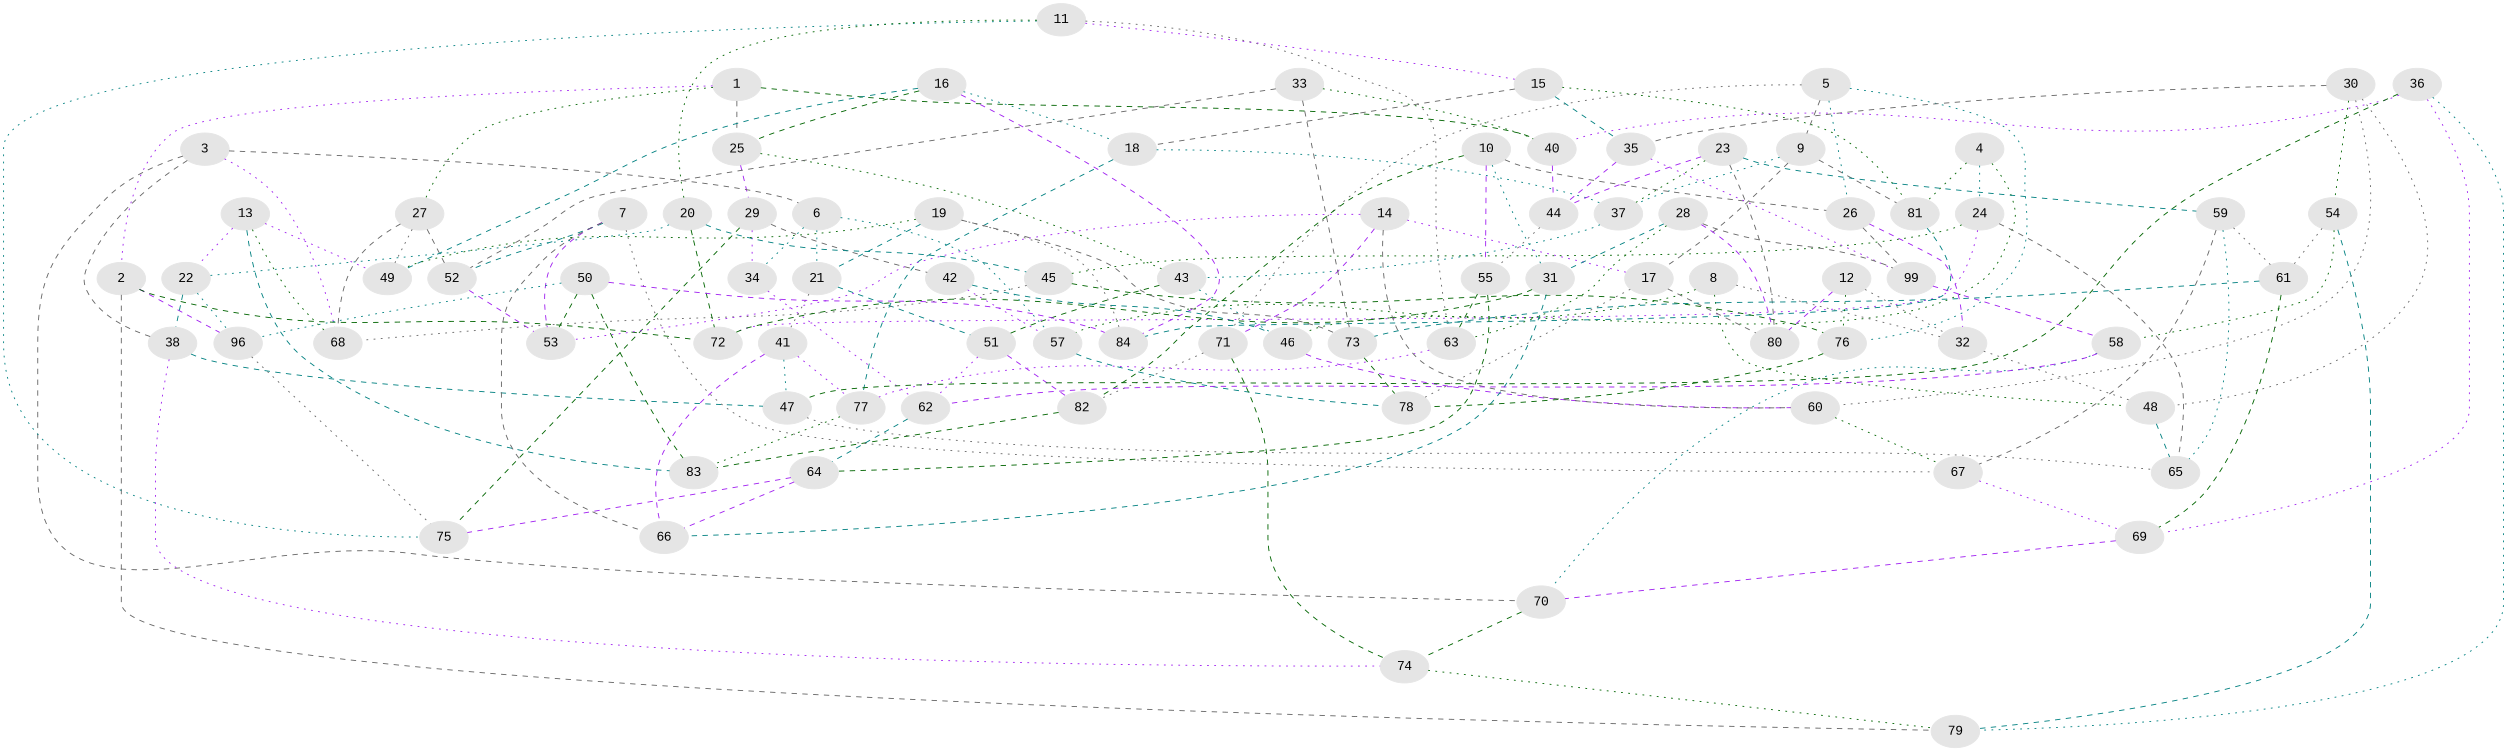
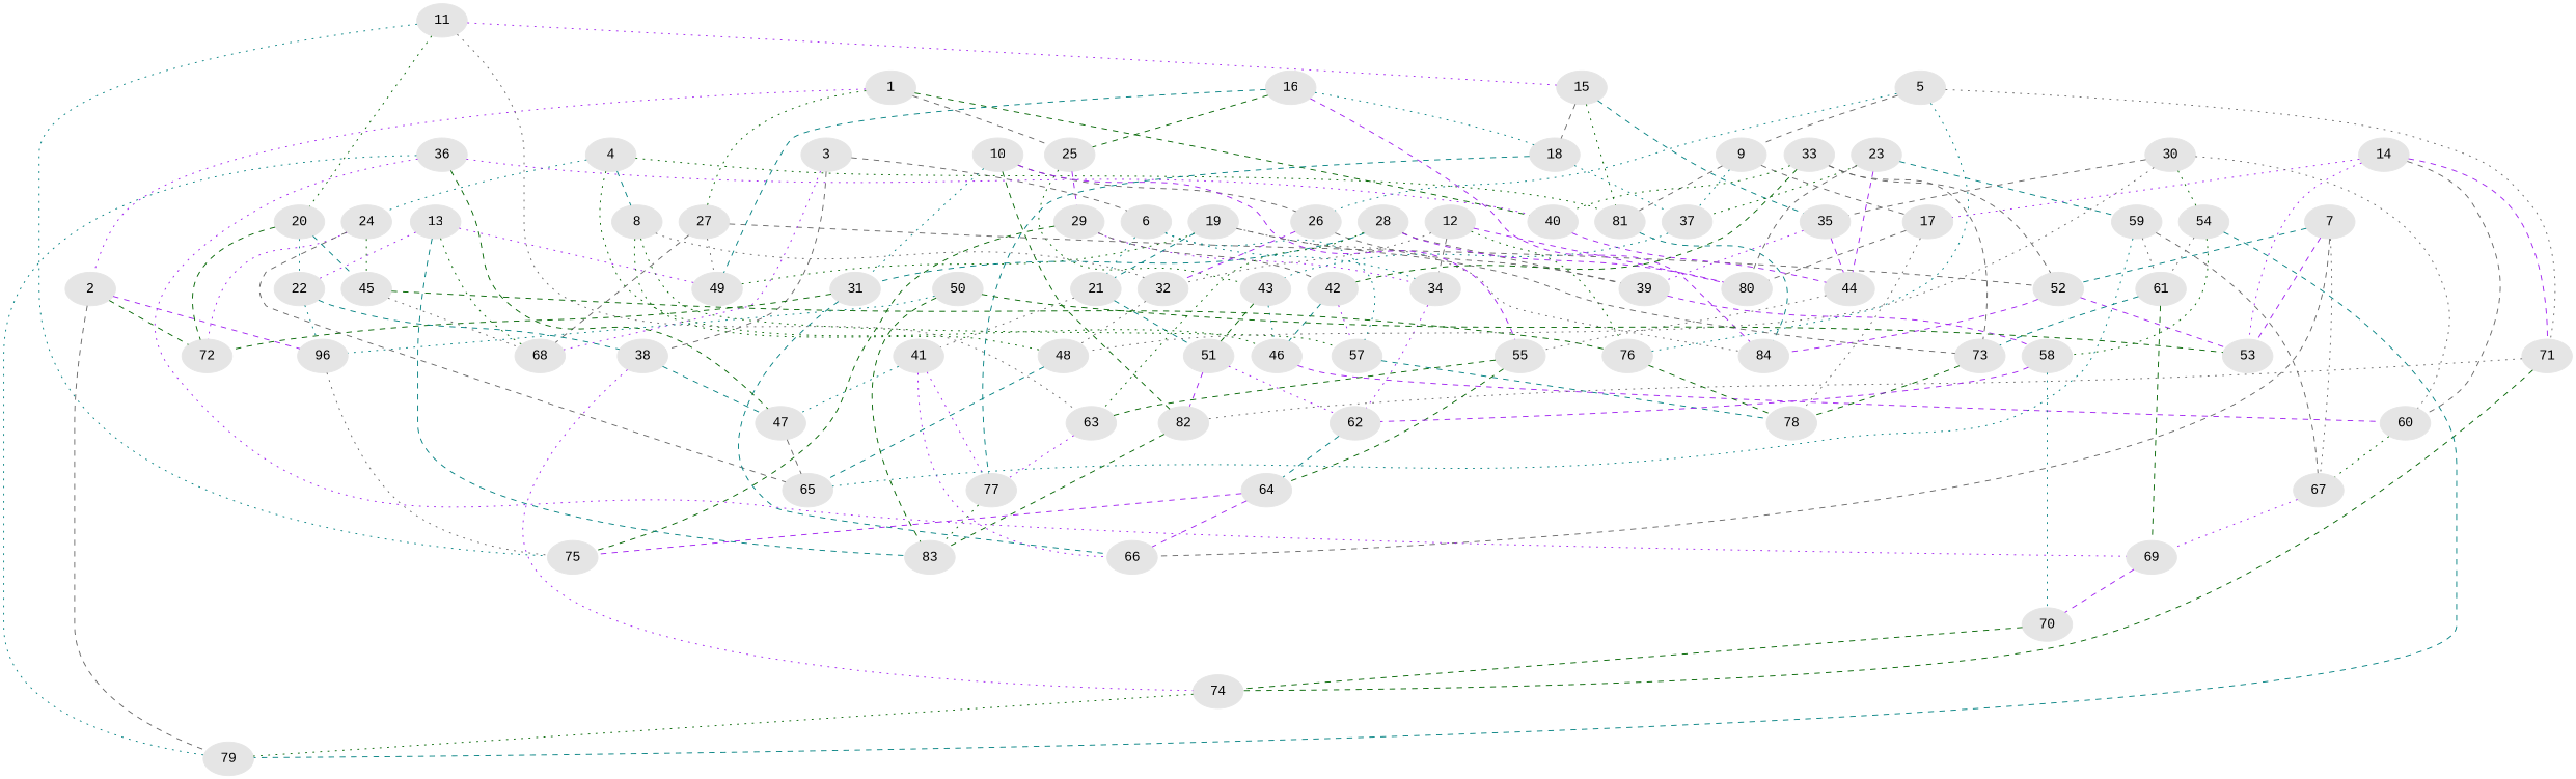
  graph {
    fontname="Liberation Mono"
    node [color=gray90 fontname="Liberation Mono" style=filled]
    edge [color=gray40 fontname="Liberation Mono" style=dashed]
    1
    2
    25
    27
    40
    n6 [label=96]
    72
    79
    29
    43
    68
    52
    49
    44
    75
    3
    6
    38
    70
    21
    34
    57
    47
    74
    4
    8
    24
    46
    81
    32
    48
    45
    65
    60
    84
    5
    9
    26
    71
    76
    17
    37
-   39 [label=99]
+   39
    82
    78
    41
    51
    62
    7
    53
    66
    67
    69
    80
    10
    31
    55
    63
    64
    83
    11
    15
    20
    18
    35
    22
    77
    12
    13
    14
    16
    19
    73
    23
    59
    61
    42
    58
    28
    30
    54
    33
    36
    50
    1 -- 2 [color=purple style=dotted]
    1 -- 25
    1 -- 27 [color=darkgreen style=dotted]
    1 -- 40 [color=darkgreen]
    2 -- n6 [color=purple]
    2 -- 72 [color=darkgreen]
    2 -- 79
    25 -- 29 [color=purple]
    25 -- 43 [color=darkgreen style=dotted]
    27 -- 68
    27 -- 52
    27 -- 49 [style=dotted]
    40 -- 44 [color=purple]
    n6 -- 75 [style=dotted]
    29 -- 75 [color=darkgreen]
    29 -- 34 [color=purple style=dotted]
    29 -- 42
    43 -- 46 [color=teal style=dotted]
    43 -- 51 [color=darkgreen]
    52 -- 53 [color=purple]
    44 -- 55 [style=dotted]
    3 -- 68 [color=purple style=dotted]
    3 -- 6
    3 -- 38
-   3 -- 70
    6 -- 21 [color=teal style=dotted]
    6 -- 34 [color=teal style=dotted]
    6 -- 57 [color=teal style=dotted]
    38 -- 47 [color=teal]
    38 -- 74 [color=purple style=dotted]
    70 -- 74 [color=darkgreen]
    21 -- 41 [style=dotted]
    21 -- 51 [color=teal]
    34 -- 62 [color=purple style=dotted]
    57 -- 78 [color=teal]
-   47 -- 65 [style=dotted]
+   47 -- 65
    74 -- 79 [color=darkgreen style=dotted]
+   4 -- 8 [color=teal]
    4 -- 24 [color=teal style=dotted]
    4 -- 46 [color=darkgreen style=dotted]
    4 -- 81 [color=darkgreen style=dotted]
    8 -- 57 [color=darkgreen style=dotted]
    8 -- 32 [style=dotted]
    8 -- 48 [color=darkgreen style=dotted]
    24 -- 72 [color=purple style=dotted]
    24 -- 45 [color=darkgreen style=dotted]
    24 -- 65
    46 -- 60 [color=purple]
    81 -- 84 [color=teal]
    32 -- 48 [style=dotted]
    48 -- 65 [color=teal]
    45 -- 68 [style=dotted]
    45 -- 76 [color=darkgreen]
    60 -- 67 [color=darkgreen style=dotted]
    5 -- 9
    5 -- 26 [color=teal style=dotted]
    5 -- 71 [style=dotted]
    5 -- 76 [color=teal style=dotted]
    9 -- 81
    9 -- 17
    9 -- 37 [color=teal style=dotted]
    26 -- 32 [color=purple]
    26 -- 39
    71 -- 74 [color=darkgreen]
    71 -- 82 [style=dotted]
    76 -- 78 [color=darkgreen]
    17 -- 78 [style=dotted]
    17 -- 80
    37 -- 43 [color=teal style=dotted]
    39 -- 58 [color=purple]
    82 -- 83 [color=darkgreen]
    41 -- 47 [color=teal style=dotted]
-   41 -- 66 [color=purple]
+   41 -- 66 [color=purple style=dotted]
    41 -- 77 [color=purple style=dotted]
    51 -- 82 [color=purple]
    51 -- 62 [color=purple style=dotted]
    62 -- 64 [color=teal]
    7 -- 52 [color=teal]
    7 -- 53 [color=purple]
    7 -- 66
    7 -- 67 [style=dotted]
    67 -- 69 [color=purple style=dotted]
    69 -- 70 [color=purple]
    10 -- 26
    10 -- 82 [color=darkgreen]
    10 -- 31 [color=teal style=dotted]
    10 -- 55 [color=purple]
    31 -- 72 [color=darkgreen]
    31 -- 66 [color=teal]
    55 -- 63 [color=darkgreen]
    55 -- 64 [color=darkgreen]
    63 -- 77 [color=purple style=dotted]
    64 -- 75 [color=purple]
    64 -- 66 [color=purple]
    11 -- 75 [color=teal style=dotted]
    11 -- 63 [style=dotted]
    11 -- 15 [color=purple style=dotted]
    11 -- 20 [color=darkgreen style=dotted]
    15 -- 81 [color=darkgreen style=dotted]
    15 -- 18
    15 -- 35 [color=teal]
    20 -- 72 [color=darkgreen]
    20 -- 45 [color=teal]
    20 -- 22 [color=teal style=dotted]
    18 -- 37 [color=teal style=dotted]
    18 -- 77 [color=teal]
    35 -- 44 [color=purple]
    35 -- 39 [color=purple style=dotted]
    22 -- n6 [color=teal style=dotted]
    22 -- 38 [color=teal]
    77 -- 83 [color=darkgreen style=dotted]
+   12 -- 34
    12 -- 32 [style=dotted]
    12 -- 76 [color=darkgreen style=dotted]
    12 -- 80 [color=purple]
    13 -- 68 [color=darkgreen style=dotted]
    13 -- 49 [color=purple style=dotted]
    13 -- 83 [color=teal]
    13 -- 22 [color=purple style=dotted]
    14 -- 60
    14 -- 71 [color=purple]
    14 -- 17 [color=purple style=dotted]
    14 -- 53 [color=purple style=dotted]
    16 -- 25 [color=darkgreen]
    16 -- 49 [color=teal]
    16 -- 84 [color=purple]
    16 -- 18 [color=teal style=dotted]
    19 -- 49 [color=darkgreen style=dotted]
    19 -- 21 [color=teal]
    19 -- 84 [style=dotted]
    19 -- 73
    73 -- 78 [color=darkgreen]
    23 -- 44 [color=purple]
    23 -- 37 [color=darkgreen style=dotted]
    23 -- 80
    23 -- 59 [color=teal]
    59 -- 65 [color=teal style=dotted]
    59 -- 67
    59 -- 61 [style=dotted]
    61 -- 69 [color=darkgreen]
    61 -- 73 [color=teal]
    42 -- 57 [color=purple style=dotted]
    42 -- 46 [color=teal]
    58 -- 70 [color=teal style=dotted]
    58 -- 62 [color=purple]
    28 -- 39
    28 -- 80 [color=purple]
    28 -- 31 [color=teal]
    28 -- 63 [color=darkgreen style=dotted]
    30 -- 48 [style=dotted]
    30 -- 60 [style=dotted]
    30 -- 35
    30 -- 54 [color=darkgreen style=dotted]
    54 -- 79 [color=teal]
    54 -- 61 [style=dotted]
    54 -- 58 [color=darkgreen style=dotted]
    33 -- 40 [color=darkgreen style=dotted]
    33 -- 52
    33 -- 73
+   33 -- 42 [color=darkgreen]
    36 -- 40 [color=purple style=dotted]
    36 -- 79 [color=teal style=dotted]
    36 -- 47 [color=darkgreen]
    36 -- 69 [color=purple style=dotted]
    50 -- n6 [color=teal style=dotted]
-   50 -- 84 [color=purple]
+   52 -- 84 [color=purple]
    50 -- 53 [color=darkgreen]
    50 -- 83 [color=darkgreen]
  }
